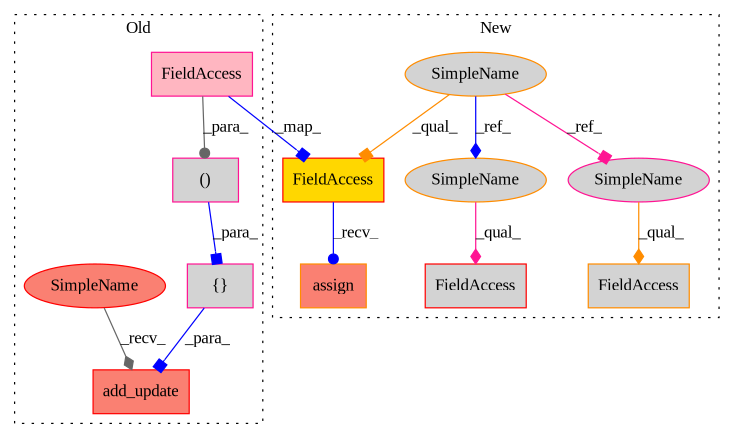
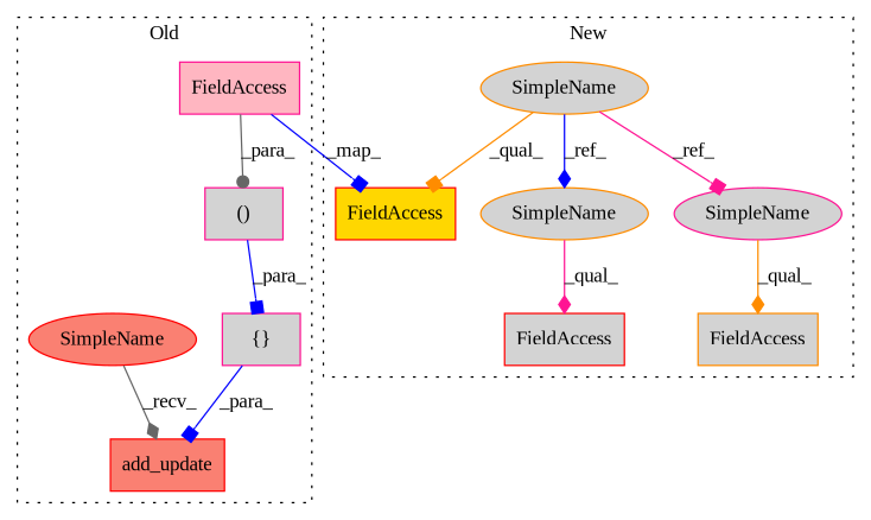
  digraph {
    fontname="Liberation Serif"
    node [a=22 l=4 s=2643 shape=box style=filled fillcolor=lightgrey color=red fontname="Liberation Serif"]
    edge [color=blue arrowhead=box fontname="Liberation Serif"]
    n1 [a=32 l="11,1" label=add_update s="2617,2685" fillcolor=salmon]
    n2 [a=106 l=40 label="()" color=deeppink]
    n3 [a=4 l="6,2" label="{}" s="2637,2683" color=deeppink]
    n4 [l=17 label=FieldAccess fillcolor=lightpink color=deeppink]
    n5 [a=42 label=SimpleName s=2612 shape=ellipse fillcolor=salmon]
-   n6 [a=32 l="7,1" label=assign s="2567,2584" fillcolor=salmon color=darkorange]
    n7 [l=17 label=FieldAccess s=2549 fillcolor=gold]
    n8 [a=42 label=SimpleName s=1902 shape=ellipse color=darkorange]
    n9 [l=12 label=FieldAccess s=2717]
    n10 [l=12 label=FieldAccess s=2807 color=darkorange]
    n11 [a=42 label=SimpleName s=2717 shape=ellipse color=darkorange]
    n12 [a=42 label=SimpleName s=2807 shape=ellipse color=deeppink]
    subgraph cluster_1 {
      label=Old
      style=dotted
      n1
      n2
      n3
      n4
      n5
    }
    subgraph cluster_2 {
      label=New
      style=dotted
-     n6
      n7
      n8
      n9
      n10
      n11
      n12
    }
    n2 -> n3 [label=_para_]
    n3 -> n1 [label=_para_]
    n4 -> n2 [label=_para_ color=gray40 arrowhead=dot]
    n4 -> n7 [label=_map_]
    n5 -> n1 [label=_recv_ color=gray40 arrowhead=diamond]
-   n7 -> n6 [label=_recv_ arrowhead=dot]
    n8 -> n7 [label=_qual_ color=darkorange]
    n8 -> n11 [label=_ref_ arrowhead=diamond]
    n8 -> n12 [label=_ref_ color=deeppink]
    n11 -> n9 [label=_qual_ color=deeppink arrowhead=diamond]
    n12 -> n10 [label=_qual_ color=darkorange arrowhead=diamond]
  }
